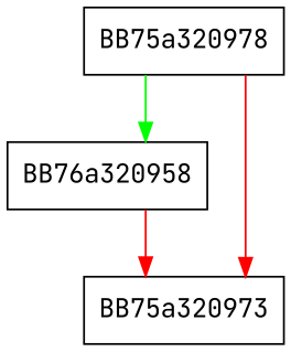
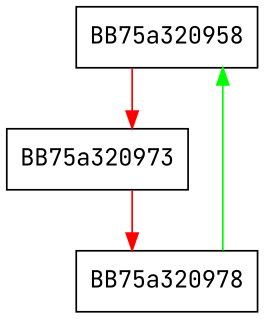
  digraph {
    fontname="JetBrains Mono"
    splines=ortho
    node [fontname="JetBrains Mono" shape=box]
    edge [color=red fontname="JetBrains Mono"]
-   BB75a320958 [label=BB76a320958]
+   BB75a320958
    BB75a320973
    BB75a320978
    BB75a320958 -> BB75a320973
-   BB75a320978 -> BB75a320973
+   BB75a320973 -> BB75a320978
    BB75a320978 -> BB75a320958 [color=green]
  }
